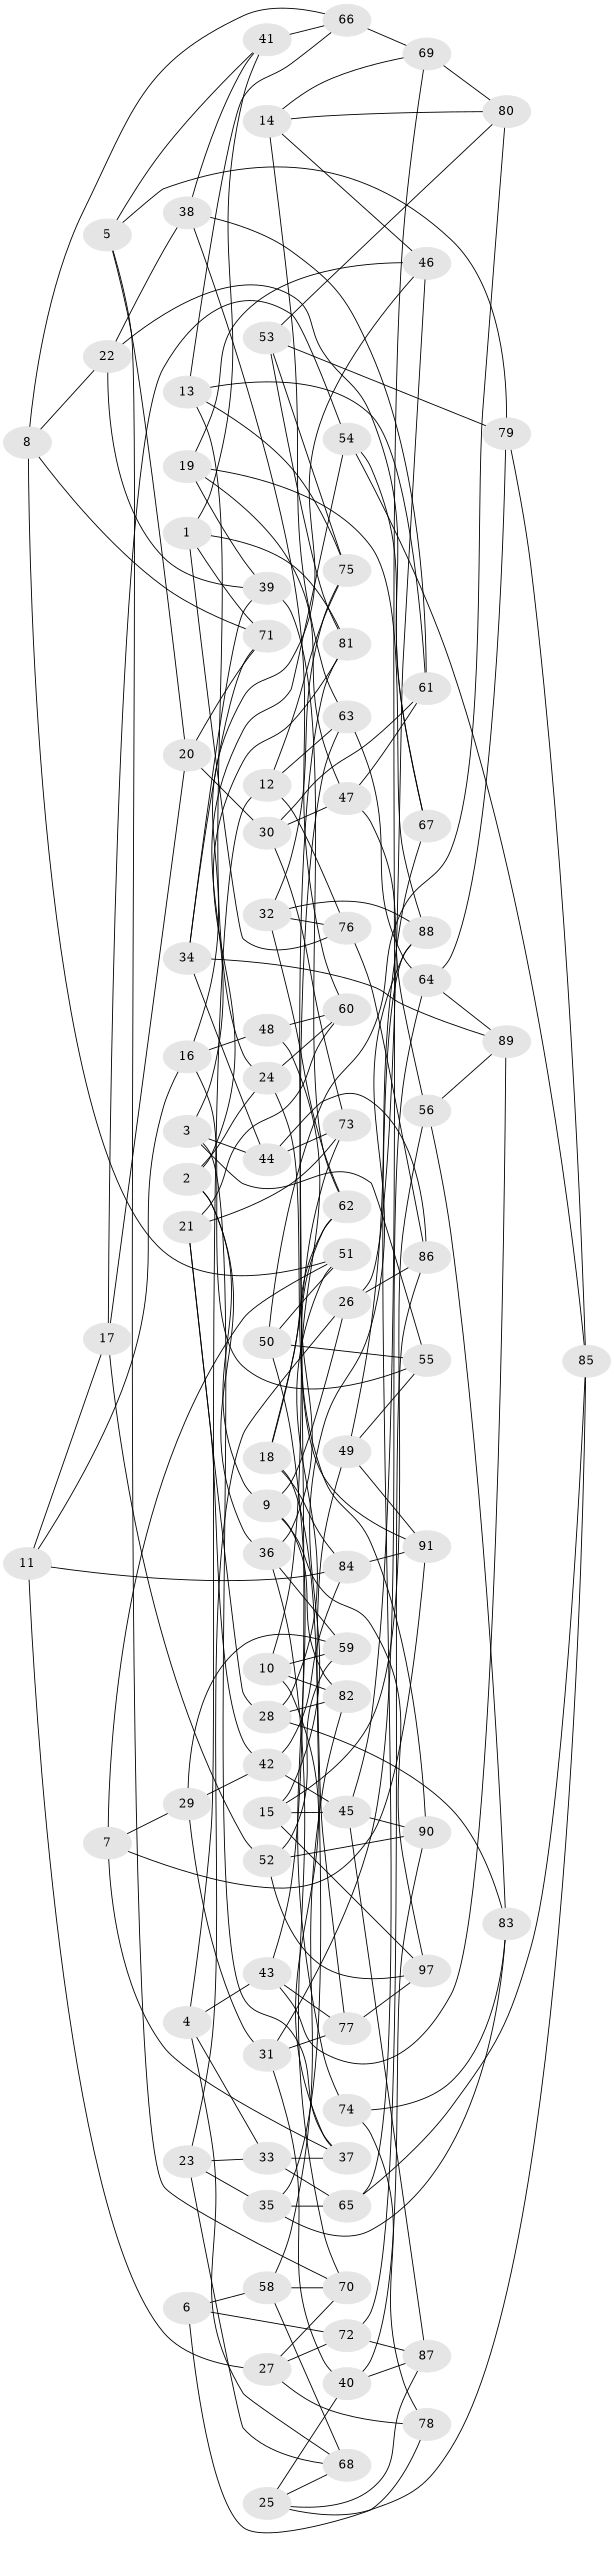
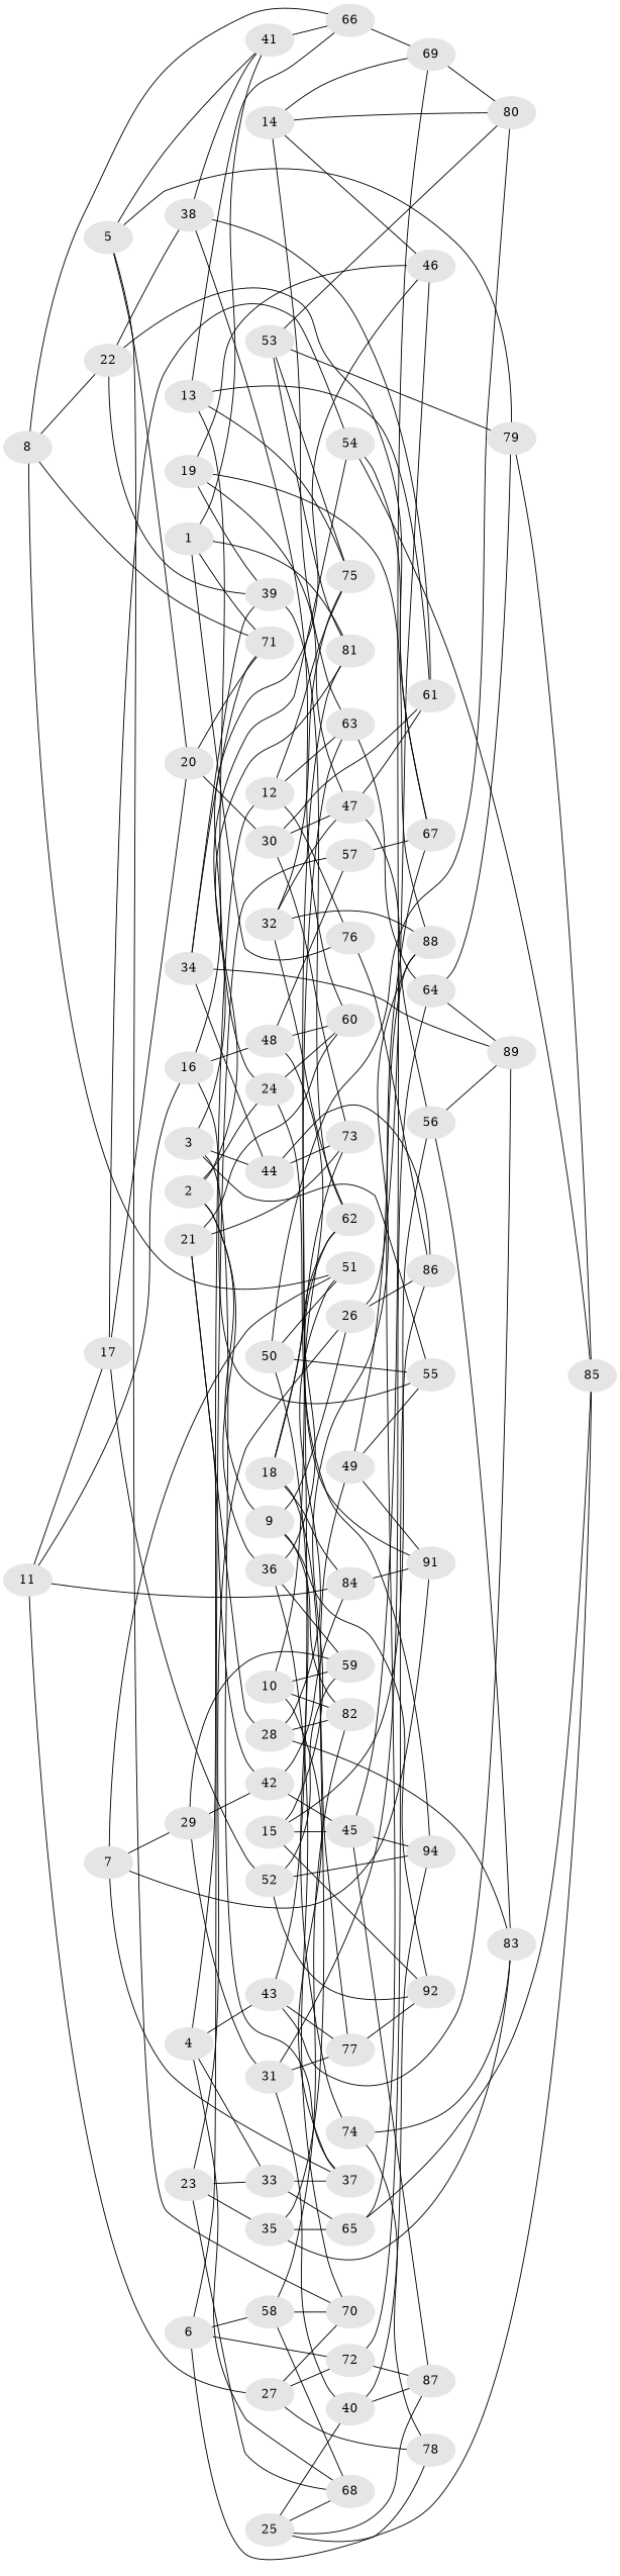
  graph {
    rankdir=LR
    node [color=gray90 style=filled]
    1
    41
    71
    76
    81
    66
    86
    2
    9
    24
    36
    26
    82
-   92 [label=97]
+   92
    91
    60
    70
    59
    62
    3
    37
    44
    54
    55
    73
    67
    85
    4
    12
    33
    43
    68
    63
    75
    65
    77
    89
    5
    20
    79
    30
    6
+   57
    58
    72
    78
    87
    7
    29
    51
    42
    31
    8
    22
    39
    38
    69
    46
    10
    11
    16
    17
    27
    84
    48
    52
    64
    13
    61
    14
    80
    15
    56
    88
    45
    83
    74
-   90
+   90 [label=94]
    18
    19
    47
    21
    28
    23
    35
    49
    25
    40
    32
    34
    50
    53
    1 -- 41
    1 -- 71
    1 -- 76
    1 -- 81
    41 -- 66
    76 -- 86
    66 -- 69
    2 -- 81
    2 -- 9
    2 -- 24
    2 -- 36
    9 -- 26
    9 -- 82
    9 -- 92
    24 -- 91
    24 -- 60
    36 -- 70
    36 -- 59
    36 -- 62
    26 -- 86
    26 -- 46
    3 -- 37
    3 -- 44
    3 -- 54
    3 -- 55
    44 -- 86
    44 -- 73
    54 -- 67
    54 -- 85
    4 -- 12
    4 -- 33
    4 -- 43
    4 -- 68
    12 -- 76
    12 -- 63
    12 -- 75
    33 -- 37
    33 -- 65
    43 -- 63
    43 -- 77
    43 -- 89
    63 -- 64
    65 -- 85
    65 -- 88
    77 -- 92
    5 -- 41
    5 -- 70
    5 -- 20
    5 -- 79
    20 -- 71
    20 -- 30
    79 -- 85
    30 -- 73
    30 -- 61
    30 -- 47
+   6 -- 57
    6 -- 58
    6 -- 72
    6 -- 78
+   57 -- 67
    58 -- 82
    58 -- 70
    58 -- 68
    72 -- 86
    72 -- 87
    7 -- 91
    7 -- 37
    7 -- 29
    7 -- 51
    29 -- 59
    29 -- 42
    29 -- 31
    42 -- 84
    42 -- 45
    31 -- 77
    31 -- 64
    31 -- 40
    8 -- 71
    8 -- 66
    8 -- 51
    8 -- 22
    22 -- 67
    22 -- 39
    22 -- 38
    39 -- 62
    38 -- 41
    38 -- 60
    38 -- 61
    69 -- 80
    10 -- 81
    10 -- 82
    10 -- 59
    10 -- 37
    11 -- 16
    11 -- 17
    11 -- 27
    11 -- 84
    16 -- 55
    16 -- 46
    16 -- 48
    17 -- 54
    17 -- 20
    17 -- 52
    27 -- 70
    27 -- 72
    27 -- 78
    84 -- 91
    48 -- 60
+   48 -- 57
    48 -- 90
    52 -- 92
    52 -- 59
    52 -- 90
    64 -- 89
    64 -- 79
    13 -- 66
    13 -- 24
    13 -- 75
    13 -- 61
    14 -- 63
    14 -- 69
    14 -- 46
    14 -- 80
    15 -- 92
    15 -- 56
    15 -- 88
    15 -- 45
    56 -- 89
    56 -- 83
    45 -- 87
    45 -- 69
    45 -- 90
    74 -- 78
    74 -- 83
    18 -- 62
    18 -- 73
    18 -- 77
    18 -- 84
    19 -- 39
    19 -- 46
    19 -- 88
    19 -- 47
    47 -- 61
    47 -- 56
    21 -- 60
    21 -- 73
    21 -- 42
    21 -- 28
    28 -- 82
    28 -- 51
    28 -- 83
    23 -- 26
    23 -- 33
    23 -- 68
    23 -- 35
    35 -- 65
    35 -- 83
    35 -- 49
    49 -- 91
    49 -- 55
    49 -- 67
    25 -- 85
    25 -- 68
    25 -- 87
    25 -- 40
    40 -- 87
    40 -- 90
-   32 -- 76
+   32 -- 47
    32 -- 62
    32 -- 75
    32 -- 88
    34 -- 71
    34 -- 44
    34 -- 89
    34 -- 39
    50 -- 55
    50 -- 51
    50 -- 80
    50 -- 74
    53 -- 81
    53 -- 75
    53 -- 79
    53 -- 80
  }
